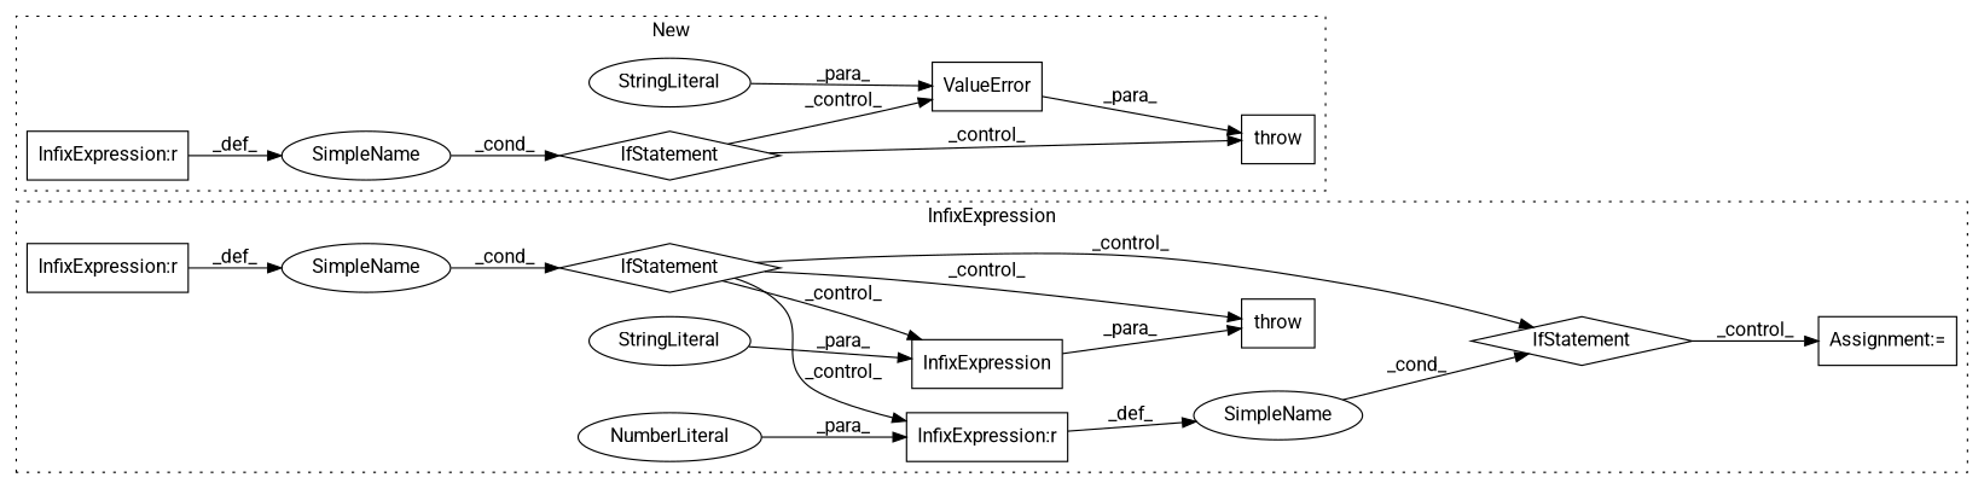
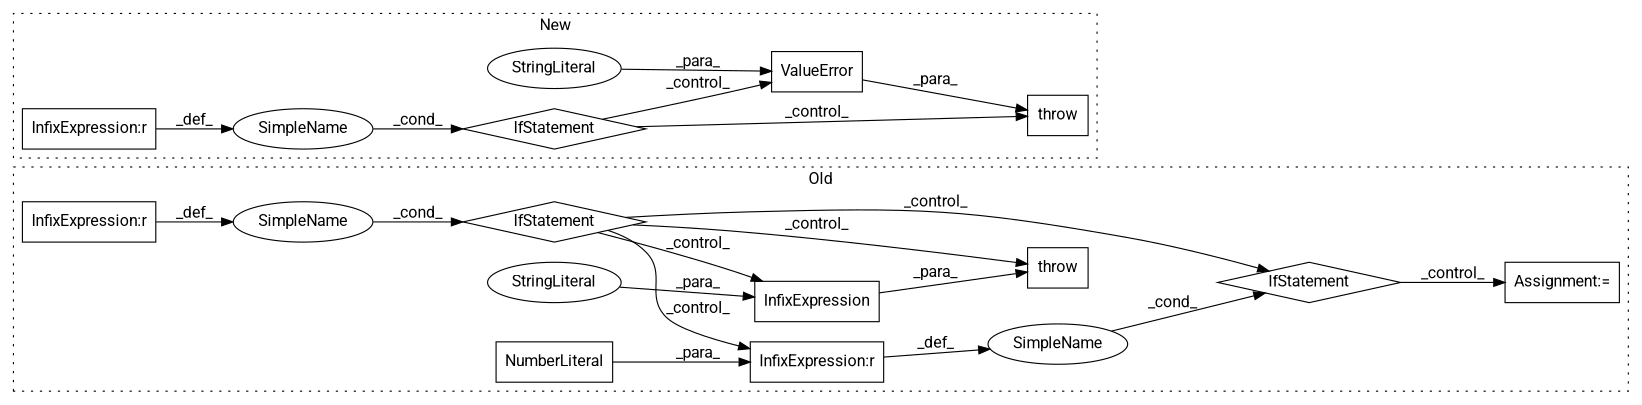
  digraph {
    fontname=Roboto
    rankdir=LR
    node [a=42 fontname=Roboto shape=box]
    edge [fontname=Roboto]
    n1 [a=32 l="11,1" label=InfixExpression s="3294,3344"]
    n2 [a=45 l=39 label=StringLiteral s=3305 shape=ellipse]
    n3 [a=53 l=6 label=throw s=3288]
    n4 [label=SimpleName shape=ellipse]
    n5 [a=25 l="4,2" label=IfStatement s="3240,3278" shape=diamond]
    n6 [a=27 l=4 label="InfixExpression:r" s=3372]
    n7 [a=25 l="4,2" label=IfStatement s="3357,3377" shape=diamond]
    n8 [label=SimpleName shape=ellipse]
    n9 [a=7 l=1 label="Assignment:=" s=3388]
-   n10 [a=34 l=1 label=NumberLiteral s=3376 shape=ellipse]
+   n10 [a=34 l=1 label=NumberLiteral s=3376]
    n11 [a=27 l=4 label="InfixExpression:r" s=3255]
    n12 [a=32 l="11,1" label=ValueError s="4724,4794"]
    n13 [a=53 l=6 label=throw s=4718]
    n14 [label=SimpleName shape=ellipse]
    n15 [a=25 l="4,2" label=IfStatement s="4636,4651" shape=diamond]
    n16 [a=45 l=59 label=StringLiteral s=4735 shape=ellipse]
    n17 [a=27 l=4 label="InfixExpression:r" s=4646]
    subgraph cluster_1 {
-     label=InfixExpression
+     label=Old
      style=dotted
      n1
      n2
      n3
      n4
      n5
      n6
      n7
      n8
      n9
      n10
      n11
    }
    subgraph cluster_2 {
      label=New
      style=dotted
      n12
      n13
      n14
      n15
      n16
      n17
    }
    n1 -> n3 [label=_para_]
    n2 -> n1 [label=_para_]
    n4 -> n5 [label=_cond_]
    n5 -> n1 [label=_control_]
    n5 -> n3 [label=_control_]
    n5 -> n6 [label=_control_]
    n5 -> n7 [label=_control_]
    n6 -> n8 [label=_def_]
    n7 -> n9 [label=_control_]
    n8 -> n7 [label=_cond_]
    n10 -> n6 [label=_para_]
    n11 -> n4 [label=_def_]
    n12 -> n13 [label=_para_]
    n14 -> n15 [label=_cond_]
    n15 -> n12 [label=_control_]
    n15 -> n13 [label=_control_]
    n16 -> n12 [label=_para_]
    n17 -> n14 [label=_def_]
  }
